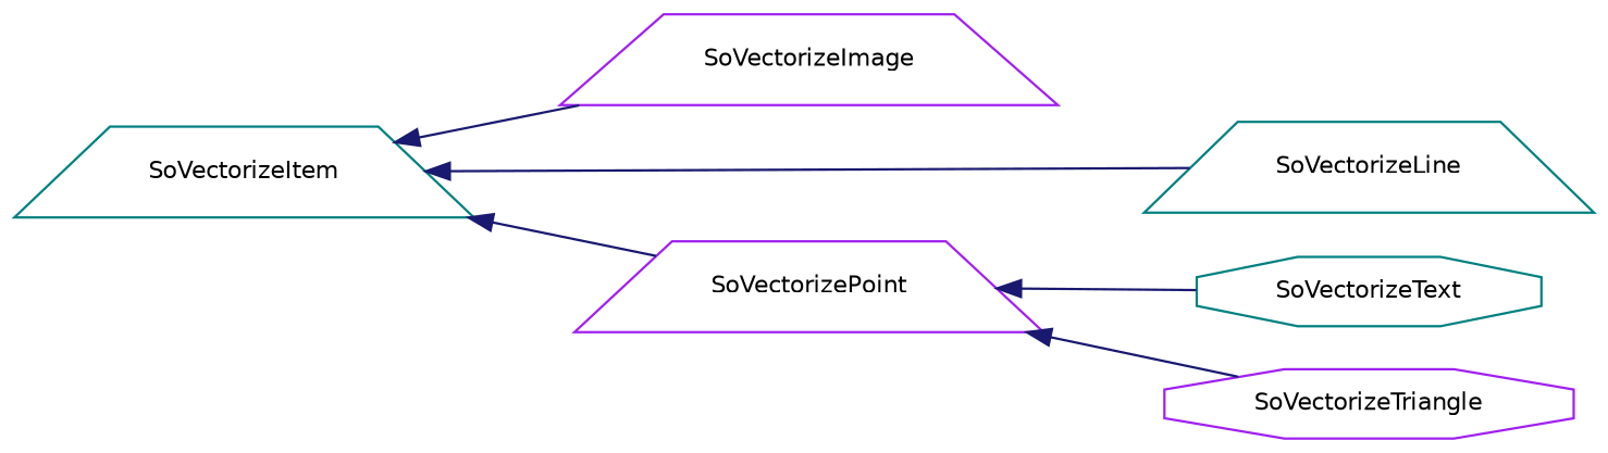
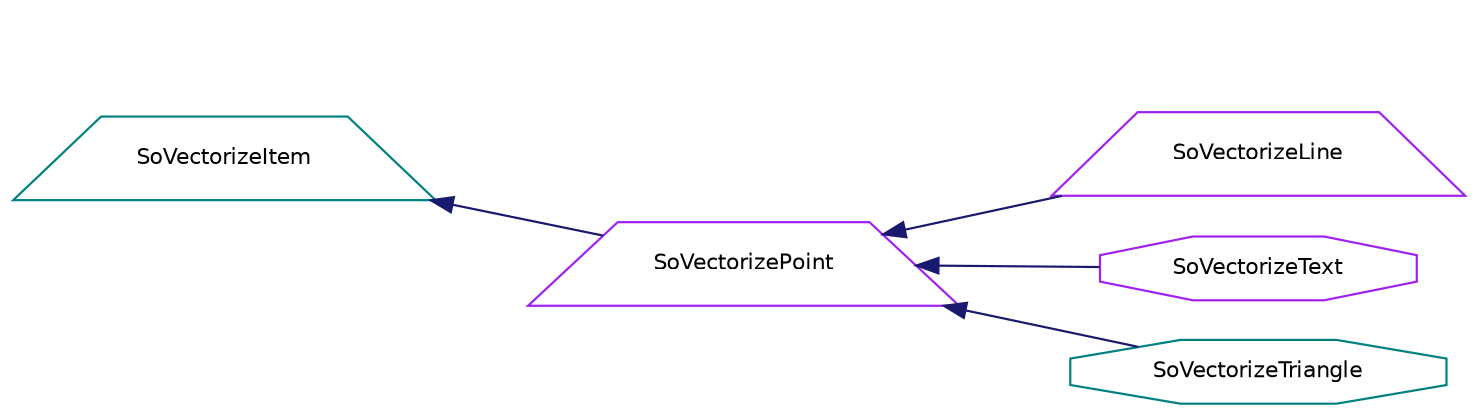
  digraph {
    rankdir=LR
    node [color=purple fillcolor=white fontname=Helvetica fontsize=10 shape=trapezium style=filled]
    edge [color=midnightblue dir=back fontname=Helvetica fontsize=10 labelfontname=Helvetica labelfontsize=10 style=solid]
    n1 [color=teal height=0.2 label=SoVectorizeItem width=0.4]
-   n2 [height=0.2 label=SoVectorizeImage width=0.4]
-   n3 [color=teal height=0.2 label=SoVectorizeLine width=0.4]
+   n3 [height=0.2 label=SoVectorizeLine width=0.4]
    n4 [height=0.2 label=SoVectorizePoint width=0.4]
-   n5 [color=teal height=0.2 label=SoVectorizeText shape=octagon width=0.4]
-   n6 [height=0.2 label=SoVectorizeTriangle shape=octagon width=0.4]
-   n1 -> n2
-   n1 -> n3
+   n5 [height=0.2 label=SoVectorizeText shape=octagon width=0.4]
+   n6 [color=teal height=0.2 label=SoVectorizeTriangle shape=octagon width=0.4]
+   n4 -> n3
    n1 -> n4
    n4 -> n5
    n4 -> n6
  }
